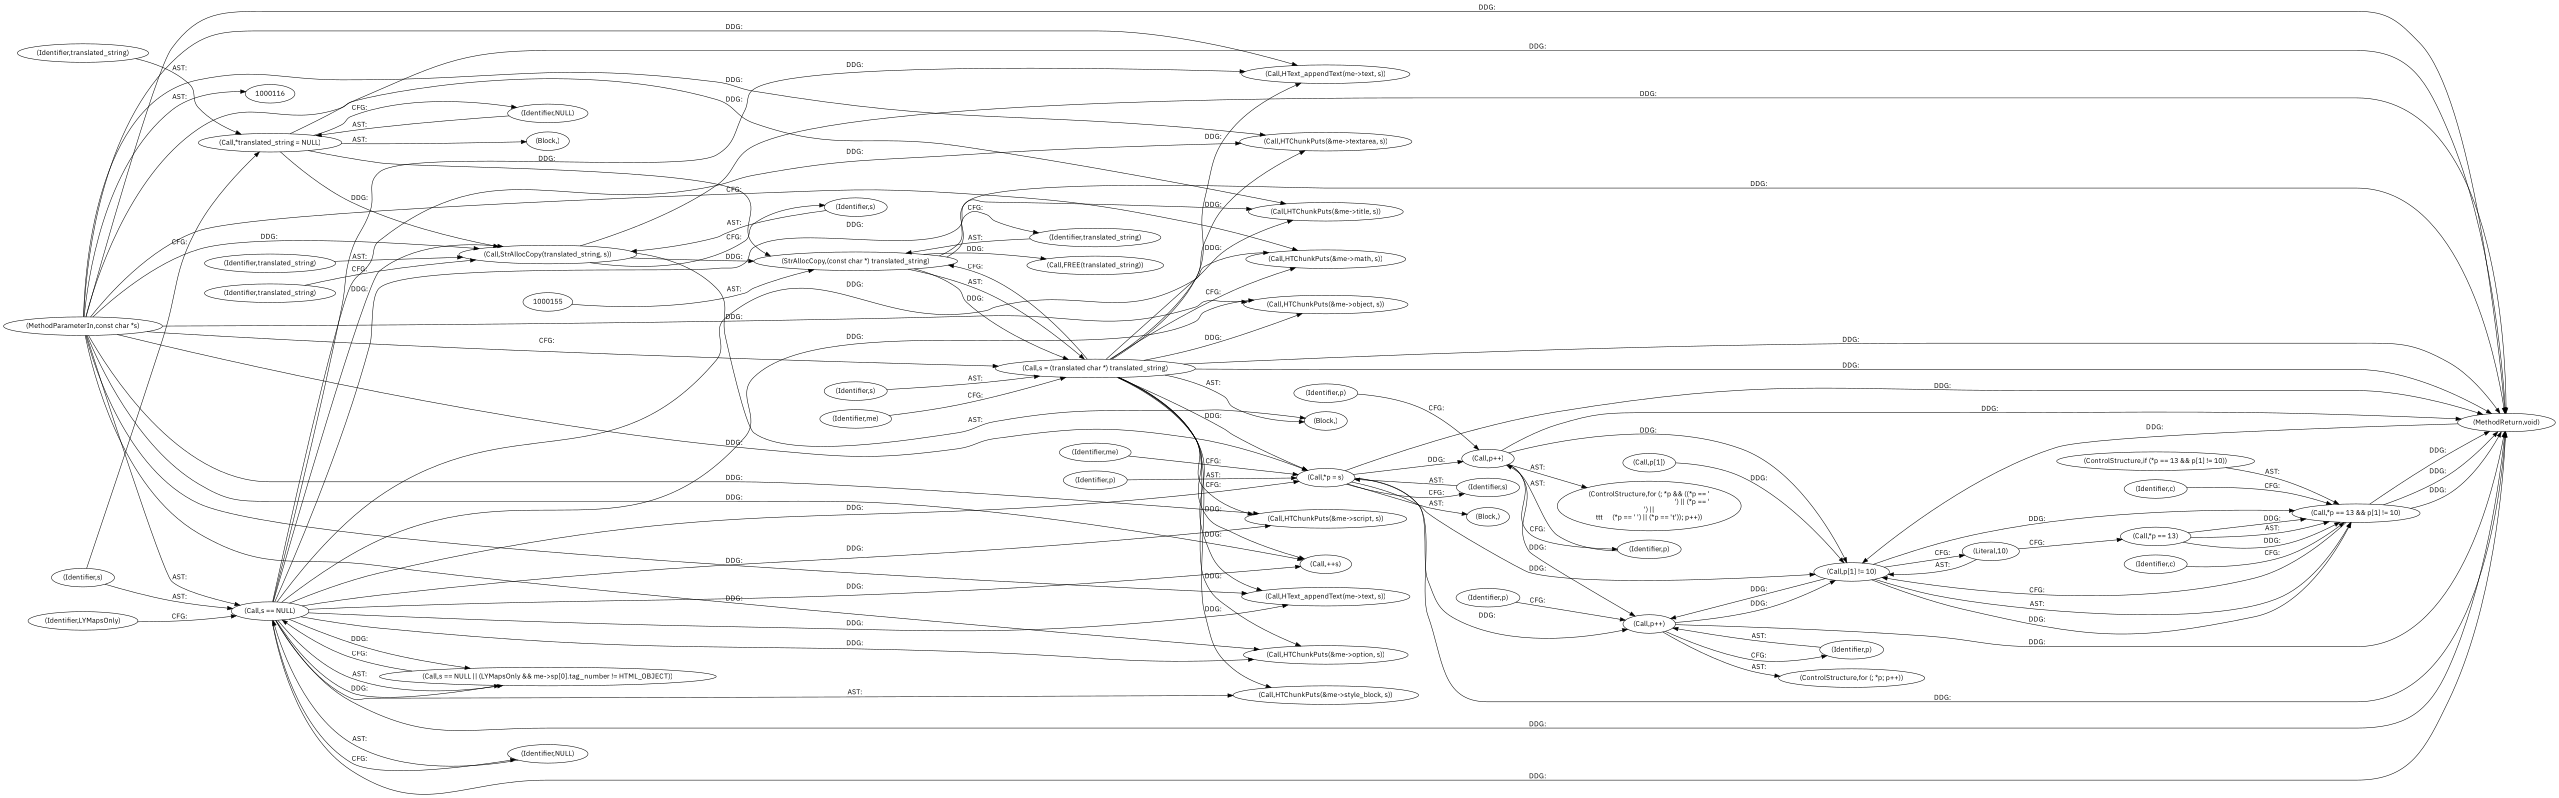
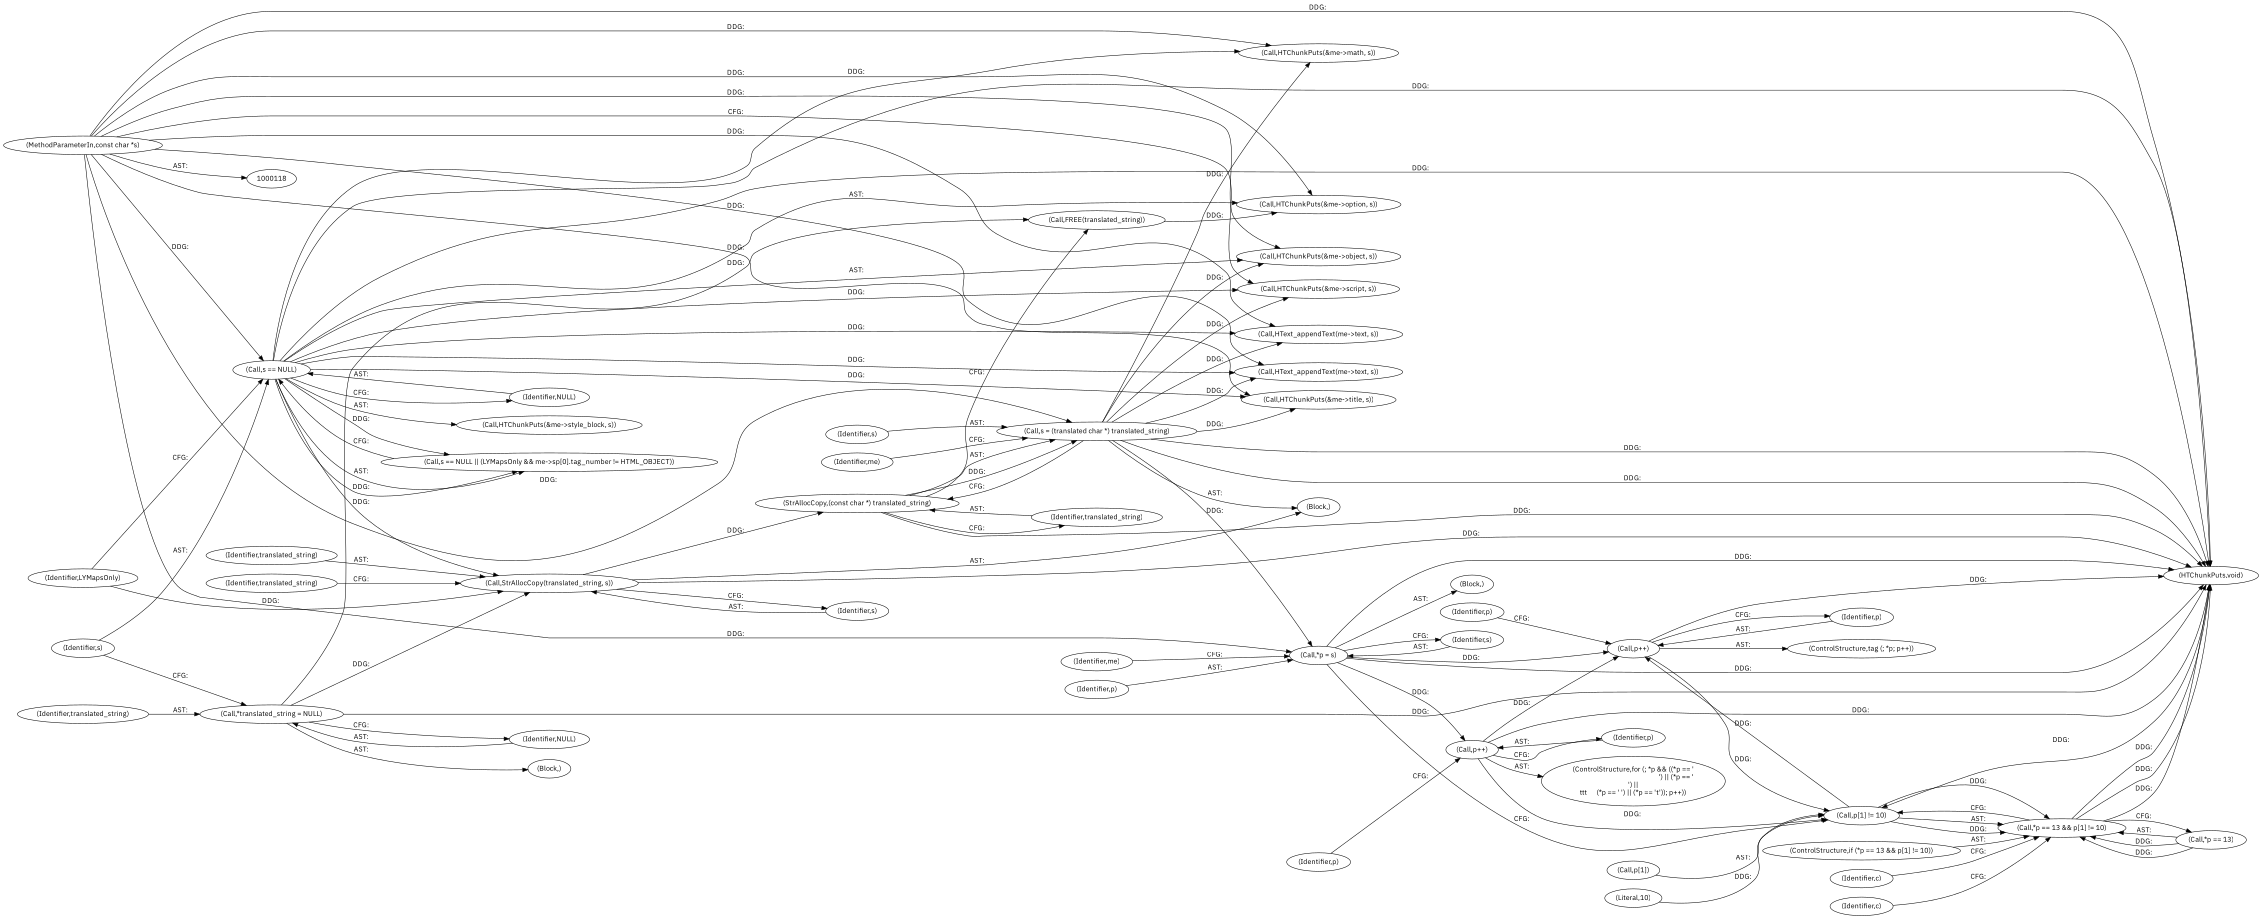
  digraph {
    fontname="IBM Plex Sans"
    rankdir=LR
    node [fontname="IBM Plex Sans"]
    edge [fontname="IBM Plex Sans"]
    n1 [label="(Call,p++)"]
    n2 [label="(Call,p++)"]
    n3 [label="(Call,p[1] != 10)"]
-   n4 [label="(MethodReturn,void)"]
+   n4 [label="(HTChunkPuts,void)"]
    n5 [label="(ControlStructure,for (; *p && ((*p == '\n') || (*p == '\r') ||\n\t\t\t      (*p == ' ') || (*p == '\t')); p++))"]
    n6 [label="(Identifier,p)"]
    n7 [label="(Identifier,p)"]
-   n8 [label="(ControlStructure,for (; *p; p++))"]
+   n8 [label="(ControlStructure,tag (; *p; p++))"]
    n9 [label="(Call,*p == 13 && p[1] != 10)"]
    n10 [label="(Literal,10)"]
    n11 [label="(Call,*p = s)"]
    n12 [label="(Identifier,s)"]
    n13 [label="(Block,)"]
    n14 [label="(Call,s == NULL)"]
    n15 [label="(Call,StrAllocCopy(translated_string, s))"]
    n16 [label="(Call,HTChunkPuts(&me->object, s))"]
    n17 [label="(Call,HTChunkPuts(&me->script, s))"]
    n18 [label="(Call,HTChunkPuts(&me->style_block, s))"]
    n19 [label="(Call,s == NULL || (LYMapsOnly && me->sp[0].tag_number != HTML_OBJECT))"]
-   n20 [label="(Call,++s)"]
    n21 [label="(Call,HText_appendText(me->text, s))"]
    n22 [label="(Call,HTChunkPuts(&me->option, s))"]
    n23 [label="(Identifier,NULL)"]
    n24 [label="(Call,HText_appendText(me->text, s))"]
    n25 [label="(Call,HTChunkPuts(&me->title, s))"]
-   n26 [label="(Call,HTChunkPuts(&me->textarea, s))"]
    n27 [label="(Call,HTChunkPuts(&me->math, s))"]
    n28 [label="(StrAllocCopy,(const char *) translated_string)"]
    n29 [label="(Block,)"]
    n30 [label="(Identifier,s)"]
    n31 [label="(MethodParameterIn,const char *s)"]
    n32 [label="(Call,s = (translated char *) translated_string)"]
-   1000116
+   1000116 [label=1000118]
    n34 [label="(Call,FREE(translated_string))"]
    n35 [label="(Identifier,translated_string)"]
    n36 [label="(Call,*translated_string = NULL)"]
    n37 [label="(Identifier,NULL)"]
    n38 [label="(Block,)"]
    n39 [label="(Call,*p == 13)"]
    n40 [label="(ControlStructure,if (*p == 13 && p[1] != 10))"]
    n41 [label="(Identifier,LYMapsOnly)"]
    n42 [label="(Identifier,translated_string)"]
    n43 [label="(Identifier,c)"]
    n44 [label="(Identifier,c)"]
    n45 [label="(Identifier,me)"]
    n46 [label="(Identifier,translated_string)"]
    n47 [label="(Identifier,p)"]
    n48 [label="(Identifier,s)"]
    n49 [label="(Call,p[1])"]
    n50 [label="(Identifier,me)"]
    n51 [label="(Identifier,s)"]
    n52 [label="(Identifier,translated_string)"]
    n53 [label="(Identifier,p)"]
    n54 [label="(Identifier,p)"]
-   1000155
    n1 -> n2 [label="DDG: "]
    n1 -> n3 [label="DDG: "]
    n1 -> n4 [label="DDG: "]
    n1 -> n5 [label="AST: "]
    n1 -> n6 [label="CFG: "]
    n2 -> n3 [label="DDG: "]
    n2 -> n4 [label="DDG: "]
    n2 -> n7 [label="CFG: "]
    n2 -> n8 [label="AST: "]
    n3 -> n2 [label="DDG: "]
    n3 -> n9 [label="AST: "]
    n3 -> n9 [label="DDG: "]
    n3 -> n9 [label="DDG: "]
-   n3 -> n10 [label="CFG: "]
    n4 -> n3 [label="DDG: "]
    n6 -> n1 [label="AST: "]
    n7 -> n2 [label="AST: "]
    n9 -> n3 [label="CFG: "]
    n9 -> n4 [label="DDG: "]
    n9 -> n4 [label="DDG: "]
    n9 -> n4 [label="DDG: "]
-   n10 -> n39 [label="CFG: "]
-   n10 -> n3 [label="AST: "]
+   n9 -> n39 [label="CFG: "]
+   n10 -> n3 [label="DDG: "]
    n11 -> n1 [label="DDG: "]
    n11 -> n2 [label="DDG: "]
-   n11 -> n3 [label="DDG: "]
+   n11 -> n3 [label="CFG: "]
    n11 -> n4 [label="DDG: "]
    n11 -> n4 [label="DDG: "]
    n11 -> n12 [label="CFG: "]
    n11 -> n13 [label="AST: "]
    n12 -> n11 [label="AST: "]
    n14 -> n4 [label="DDG: "]
    n14 -> n4 [label="DDG: "]
-   n14 -> n11 [label="DDG: "]
    n14 -> n15 [label="DDG: "]
-   n14 -> n16 [label="DDG: "]
+   n14 -> n16 [label="AST: "]
    n14 -> n17 [label="DDG: "]
    n14 -> n18 [label="AST: "]
    n14 -> n19 [label="AST: "]
    n14 -> n19 [label="DDG: "]
    n14 -> n19 [label="DDG: "]
-   n14 -> n20 [label="DDG: "]
    n14 -> n21 [label="DDG: "]
-   n14 -> n22 [label="DDG: "]
+   n14 -> n22 [label="AST: "]
    n14 -> n23 [label="CFG: "]
    n14 -> n24 [label="DDG: "]
    n14 -> n25 [label="DDG: "]
-   n14 -> n26 [label="DDG: "]
    n14 -> n27 [label="DDG: "]
    n15 -> n4 [label="DDG: "]
    n15 -> n28 [label="DDG: "]
    n15 -> n29 [label="AST: "]
    n15 -> n30 [label="CFG: "]
    n19 -> n14 [label="CFG: "]
    n23 -> n14 [label="AST: "]
    n28 -> n4 [label="DDG: "]
    n28 -> n32 [label="AST: "]
    n28 -> n32 [label="DDG: "]
-   n28 -> n34 [label="DDG: "]
+   n28 -> n34 [label="CFG: "]
    n28 -> n35 [label="CFG: "]
    n30 -> n15 [label="AST: "]
    n31 -> n4 [label="DDG: "]
    n31 -> n11 [label="DDG: "]
-   n31 -> n14 [label="AST: "]
-   n31 -> n15 [label="DDG: "]
+   n31 -> n14 [label="DDG: "]
+   n41 -> n15 [label="DDG: "]
    n31 -> n16 [label="DDG: "]
-   n31 -> n17 [label="DDG: "]
-   n31 -> n20 [label="DDG: "]
+   n31 -> n17 [label="CFG: "]
    n31 -> n21 [label="DDG: "]
    n31 -> n22 [label="DDG: "]
    n31 -> n24 [label="DDG: "]
    n31 -> n25 [label="DDG: "]
-   n31 -> n26 [label="DDG: "]
-   n31 -> n27 [label="CFG: "]
-   n31 -> n32 [label="CFG: "]
+   n31 -> n27 [label="DDG: "]
+   n31 -> n32 [label="DDG: "]
    n31 -> 1000116 [label="AST: "]
    n32 -> n4 [label="DDG: "]
    n32 -> n4 [label="DDG: "]
    n32 -> n11 [label="DDG: "]
    n32 -> n16 [label="DDG: "]
-   n32 -> n17 [label="CFG: "]
-   n32 -> n18 [label="DDG: "]
-   n32 -> n20 [label="DDG: "]
+   n32 -> n17 [label="DDG: "]
    n32 -> n21 [label="DDG: "]
-   n32 -> n22 [label="DDG: "]
+   n34 -> n22 [label="DDG: "]
    n32 -> n24 [label="DDG: "]
    n32 -> n25 [label="DDG: "]
-   n32 -> n26 [label="DDG: "]
-   n32 -> n27 [label="CFG: "]
+   n32 -> n27 [label="DDG: "]
    n32 -> n28 [label="CFG: "]
    n32 -> n29 [label="AST: "]
    n35 -> n28 [label="AST: "]
    n36 -> n4 [label="DDG: "]
    n36 -> n15 [label="DDG: "]
-   n36 -> n28 [label="DDG: "]
+   n36 -> n34 [label="DDG: "]
    n36 -> n37 [label="CFG: "]
    n36 -> n38 [label="AST: "]
    n37 -> n36 [label="AST: "]
    n39 -> n9 [label="AST: "]
    n39 -> n9 [label="DDG: "]
    n39 -> n9 [label="DDG: "]
    n40 -> n9 [label="AST: "]
    n41 -> n14 [label="CFG: "]
    n42 -> n15 [label="AST: "]
    n43 -> n9 [label="CFG: "]
    n44 -> n9 [label="CFG: "]
    n45 -> n32 [label="CFG: "]
    n46 -> n36 [label="AST: "]
    n47 -> n11 [label="AST: "]
    n48 -> n14 [label="AST: "]
    n48 -> n36 [label="CFG: "]
-   n49 -> n3 [label="DDG: "]
+   n49 -> n3 [label="AST: "]
    n50 -> n11 [label="CFG: "]
    n51 -> n32 [label="AST: "]
    n52 -> n15 [label="CFG: "]
    n53 -> n1 [label="CFG: "]
    n54 -> n2 [label="CFG: "]
-   1000155 -> n28 [label="AST: "]
  }
